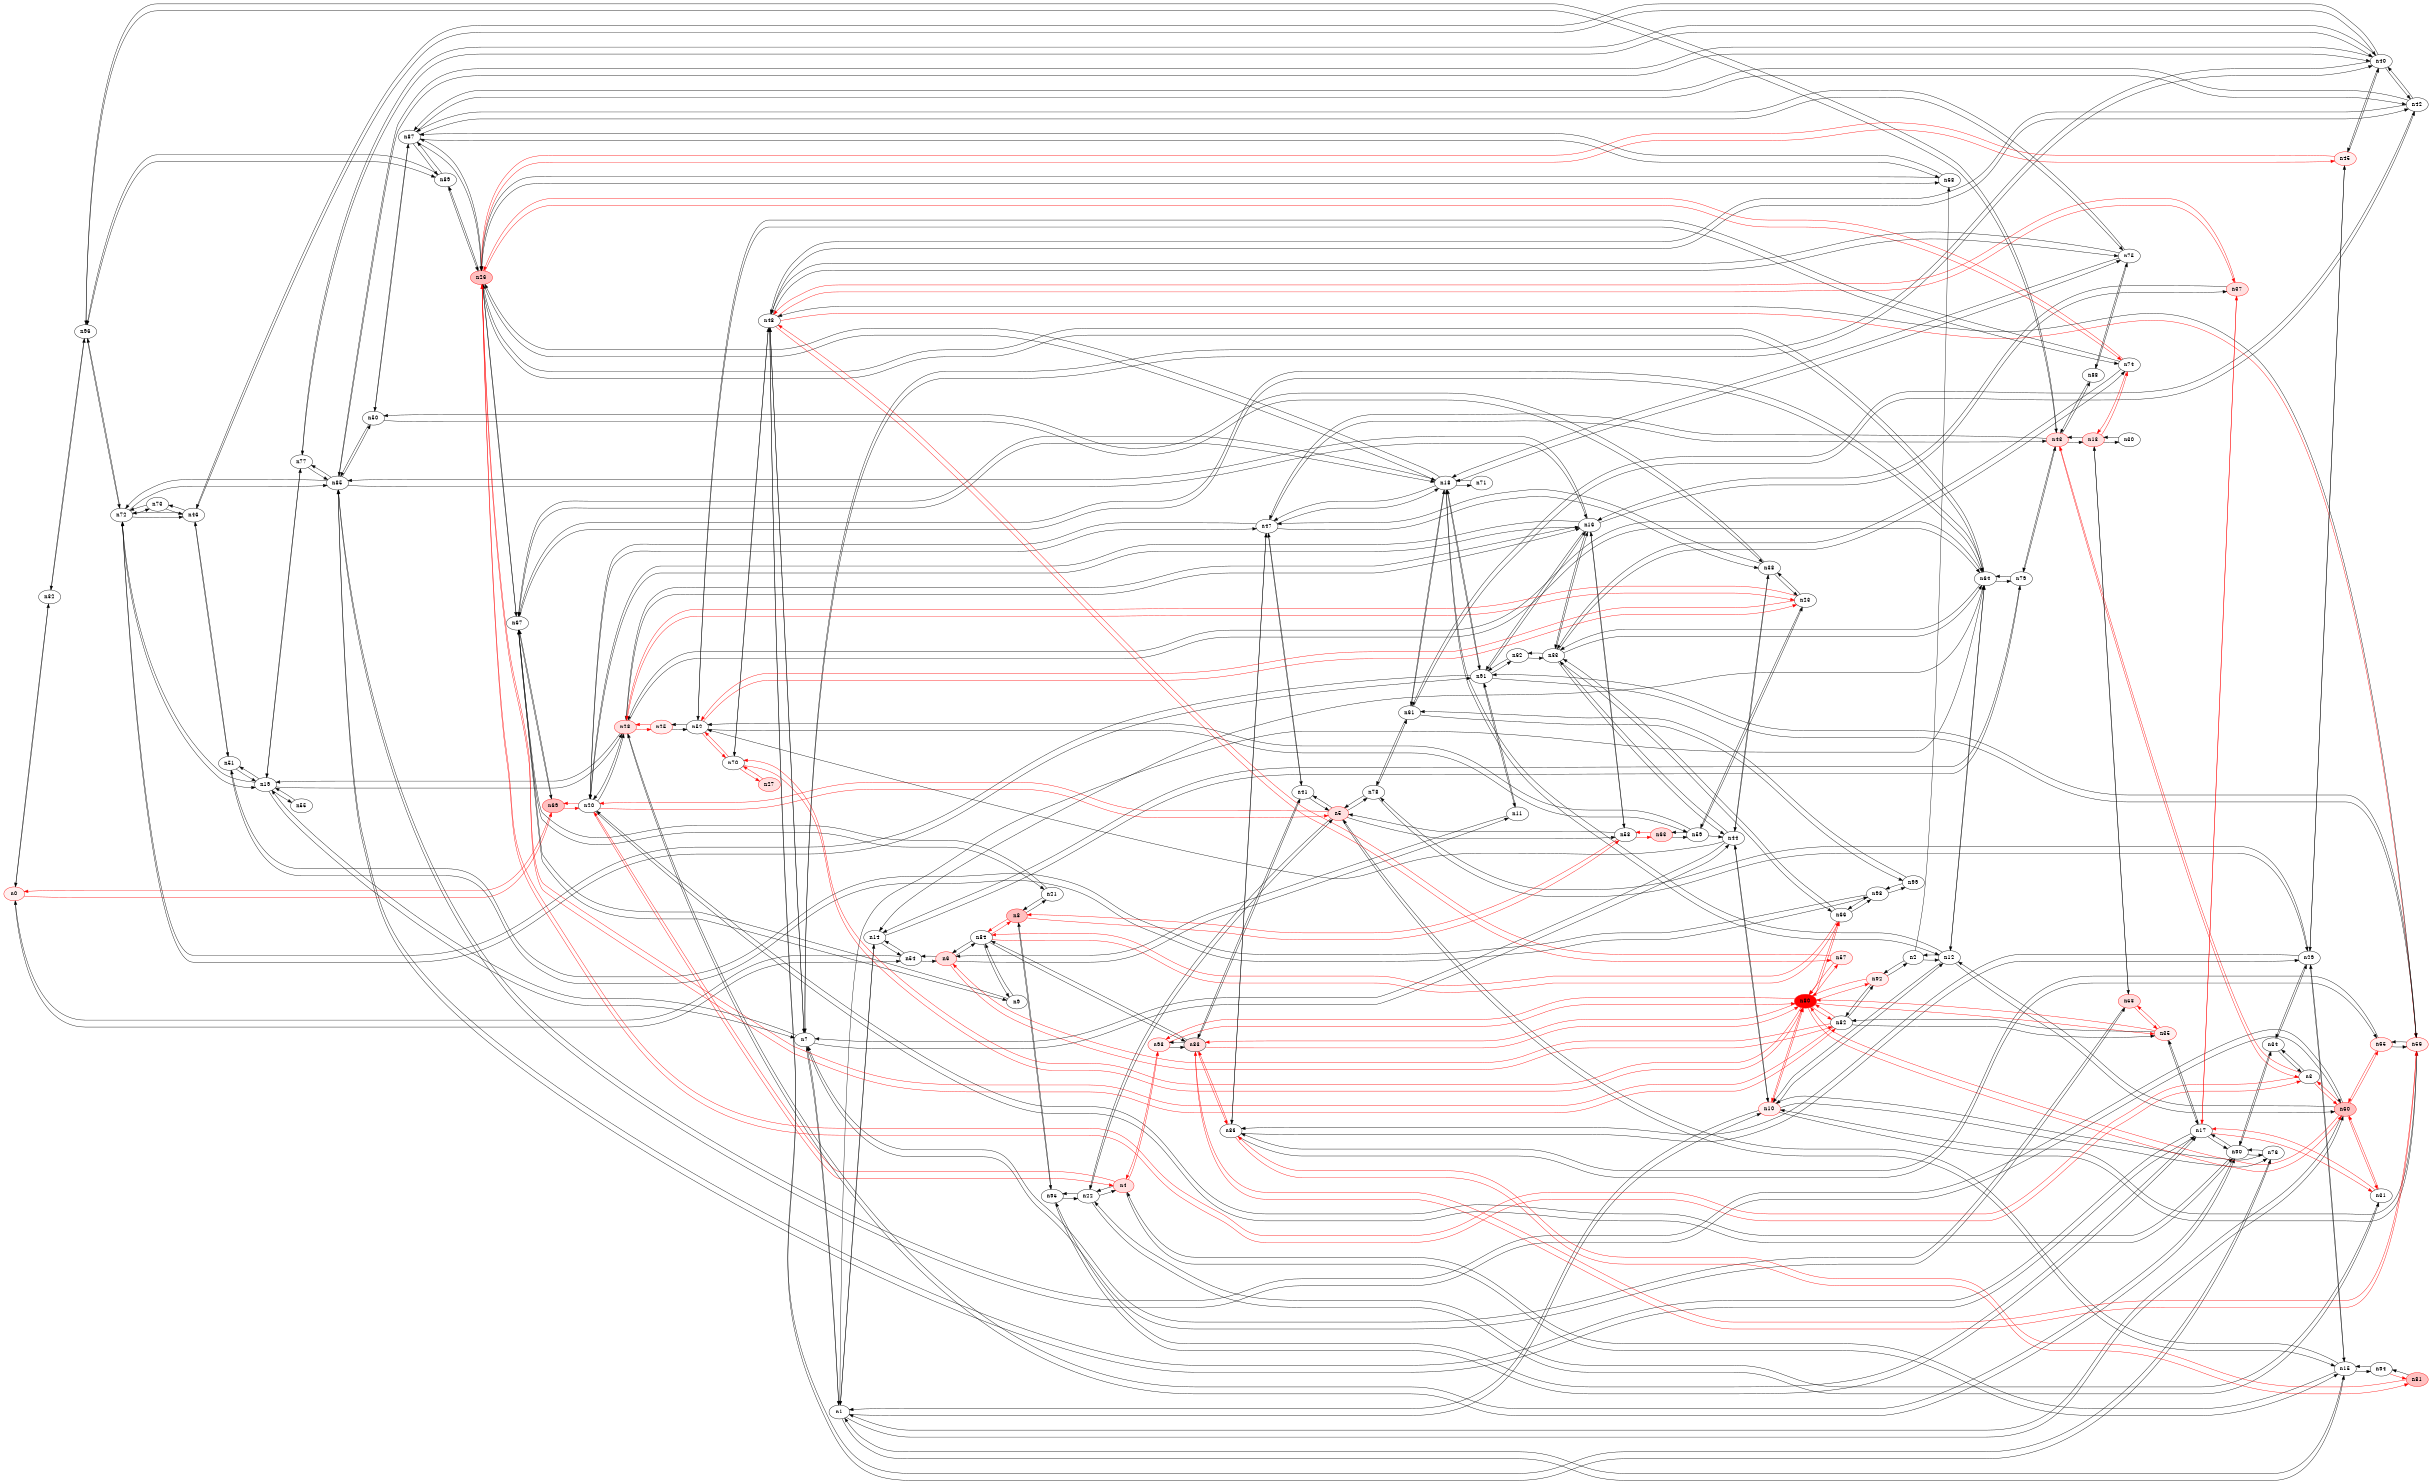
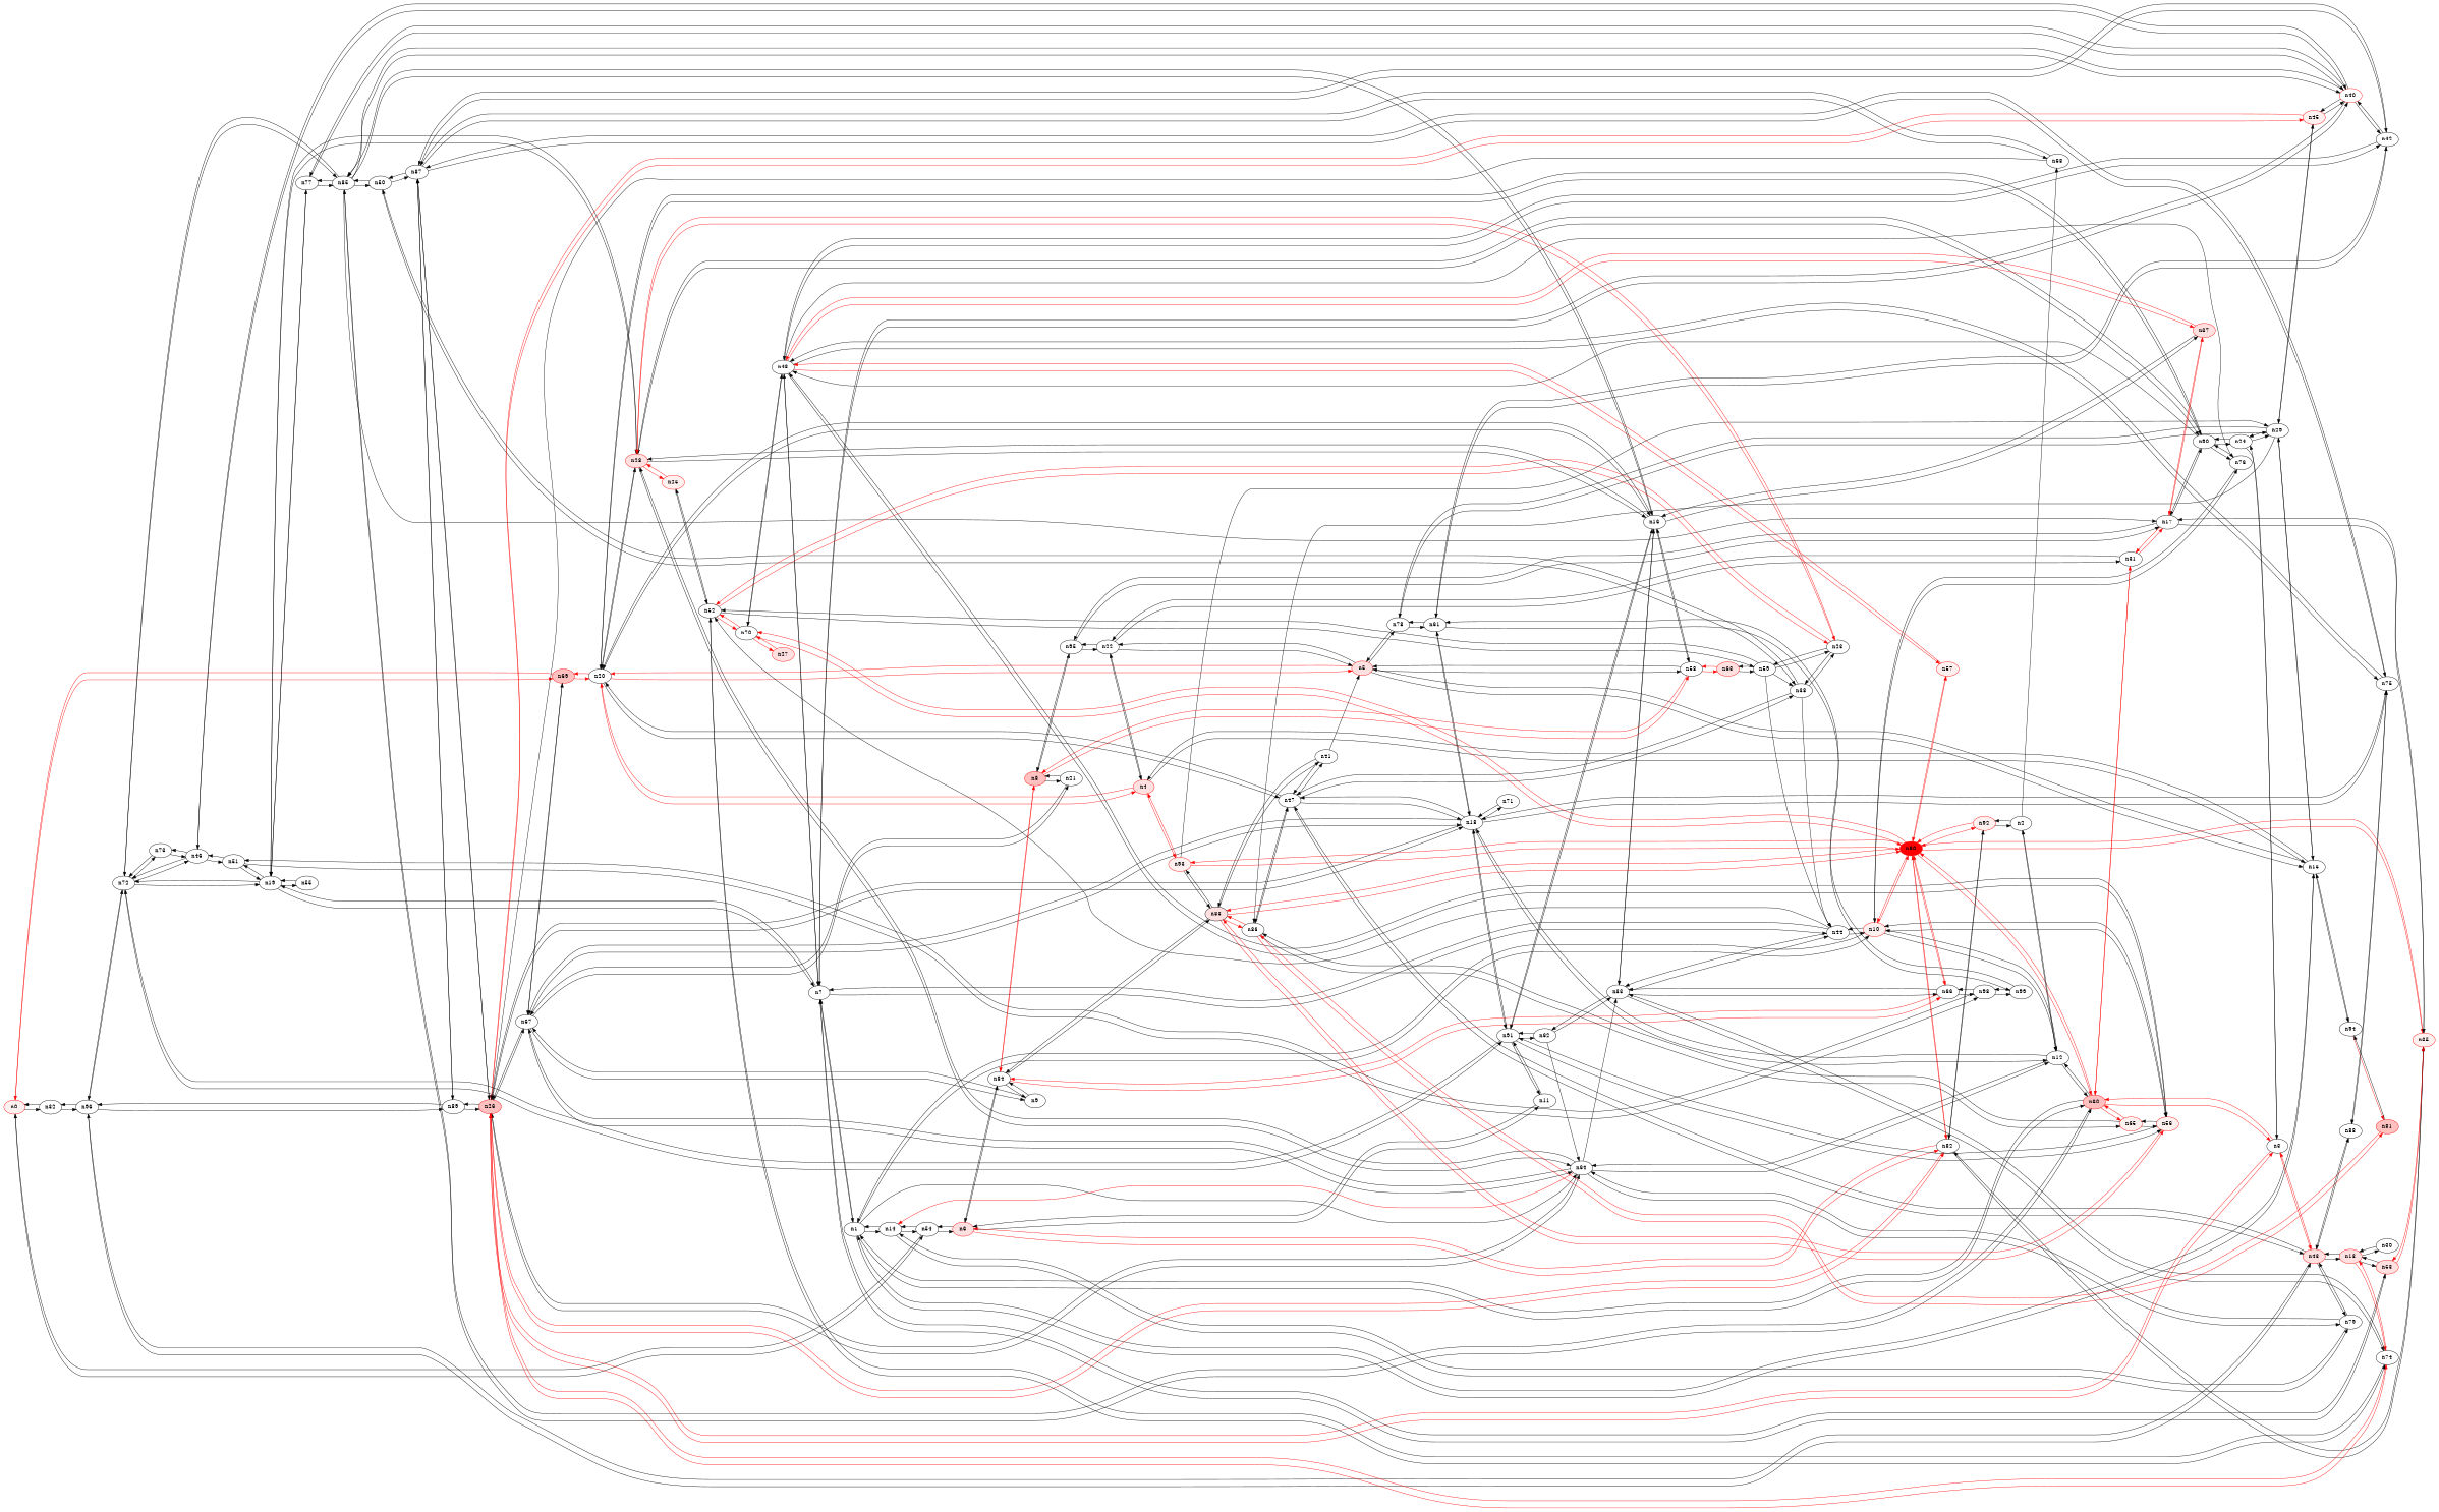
  strict digraph {
    rankdir=LR
    node [type=switch]
    edge [dst_port=0 src_port=0]
    n0 [color="#FF0000" fillcolor="#FFF0F0" style=filled type=host]
    n32
    n54
    n69 [color="#FF0000" fillcolor="#FFC0C0" style=filled]
    n96
    n14
    n6 [color="#FF0000" fillcolor="#FFE0E0" style=filled type=host]
    n20
    n97 [label=n67]
    n43 [color="#FF0000" fillcolor="#FFE0E0" style=filled type=host]
    n89
    n72
    n1
    n79
    n82
    n11
    n84
    n4 [color="#FF0000" fillcolor="#FFE0E0" style=filled type=host]
    n5 [color="#FF0000" fillcolor="#FFE0E0" style=filled type=host]
    n90
    n47
    n16
    n28 [color="#FF0000" fillcolor="#FFE0E0" style=filled]
    n64
    n18
    n26 [color="#FF0000" fillcolor="#FFC0C0" style=filled]
    n9
    n21
    n7
    n10 [color="#FF0000" fillcolor="#FFF0F0" style=filled type=host]
    n15
    n60 [color="#FF0000" fillcolor="#FFC0C0" style=filled]
    n19
-   n40
+   n40 [color="#FF0000"]
    n44
    n48
    n53 [color="#FF0000" fillcolor="#FFE0E0" style=filled type=host]
    n12
    n56 [color="#FF0000" fillcolor="#FFF0F0" style=filled type=host]
    n76
    n80 [color="#FF0000" fillcolor="#FF0000" style=filled type=host]
    n29
    n94
    n3
    n85
    n31
    n65 [color="#FF0000" fillcolor="#FFF0F0" style=filled type=host]
    n51
    n55
    n77
    n45 [color="#FF0000" fillcolor="#FFF0F0" style=filled type=host]
    n42
    n46
    n33
    n38
    n52
    n37 [color="#FF0000" fillcolor="#FFE0E0" style=filled type=host]
    n75
    n70
    n57 [color="#FF0000" fillcolor="#FFF0F0" style=filled type=host]
    n13 [color="#FF0000" fillcolor="#FFE0E0" style=filled type=host]
    n35 [color="#FF0000" fillcolor="#FFF0F0" style=filled type=host]
    n2
    n83 [color=black fillcolor="#FFE0E0" style=filled type=host]
    n91
    n92 [color="#FF0000" fillcolor="#FFF0F0" style=filled type=host]
    n93 [color="#FF0000" fillcolor="#FFF0F0" style=filled type=host]
    n66
    n22
    n41
    n58
    n78
-   n34
+   n34 [label=n24]
    n86
    n81 [color="#FF0000" fillcolor="#FFC0C0" style=filled type=host]
    n17
    n50
    n68
    n87
    n61
    n71
    n24 [label=n74]
    n88
    n30
    n95
    n23
    n25 [color="#FF0000" fillcolor="#FFF0F0" style=filled type=host]
    n8 [color="#FF0000" fillcolor="#FFC0C0" style=filled]
    n63 [color="#FF0000" fillcolor="#FFE0E0" style=filled type=host]
    n59
    n99
    n62
    n98
    n73
    n27 [color="#FF0000" fillcolor="#FFE0E0" style=filled type=host]
    n0 -> n32
    n0 -> n54
    n0 -> n69 [color="#FF0000"]
    n32 -> n0
    n32 -> n96
    n54 -> n0
    n54 -> n14
    n54 -> n6
    n69 -> n0 [color="#FF0000"]
    n69 -> n20 [color="#FF0000"]
    n69 -> n97
    n96 -> n32
    n96 -> n43
    n96 -> n89
    n96 -> n72
    n14 -> n54
    n14 -> n1
    n14 -> n79
    n6 -> n54
    n6 -> n82 [color="#FF0000"]
    n6 -> n11
    n6 -> n84
    n20 -> n69 [color="#FF0000"]
    n20 -> n4 [color="#FF0000"]
    n20 -> n5 [color="#FF0000"]
    n20 -> n90
    n20 -> n47
    n20 -> n16
    n20 -> n28
    n97 -> n69
    n97 -> n64
    n97 -> n18
    n97 -> n26
    n97 -> n9
    n97 -> n21
    n43 -> n96
    n43 -> n79
    n43 -> n47
    n43 -> n3 [color="#FF0000"]
    n43 -> n13
    n43 -> n88
    n89 -> n96
    n89 -> n26
    n89 -> n87
    n72 -> n96
    n72 -> n19
    n72 -> n85
    n72 -> n46
    n72 -> n91
    n72 -> n73
    n1 -> n14
    n1 -> n64
    n1 -> n7
    n1 -> n10
    n1 -> n15
    n1 -> n60
    n79 -> n14
    n79 -> n43
    n79 -> n64
    n82 -> n6 [color="#FF0000"]
    n82 -> n26 [color="#FF0000"]
    n82 -> n80 [color="#FF0000"]
    n82 -> n35
    n82 -> n92
    n11 -> n6
    n11 -> n91
    n84 -> n6
    n84 -> n9
    n84 -> n83
    n84 -> n66 [color="#FF0000"]
    n84 -> n8 [color="#FF0000"]
    n4 -> n20 [color="#FF0000"]
    n4 -> n15
    n4 -> n93 [color="#FF0000"]
    n4 -> n22
    n5 -> n20 [color="#FF0000"]
    n5 -> n15
    n5 -> n22
-   n5 -> n41
    n5 -> n58
    n5 -> n78
    n90 -> n20
    n90 -> n28
    n90 -> n76
    n90 -> n34
    n90 -> n17
    n47 -> n20
    n47 -> n43
    n47 -> n18
    n47 -> n38
    n47 -> n41
    n47 -> n86
    n16 -> n20
    n16 -> n28
    n16 -> n85
    n16 -> n33
    n16 -> n37
    n16 -> n91
    n16 -> n58
    n28 -> n20
    n28 -> n90
    n28 -> n16
    n28 -> n64
    n28 -> n19
    n28 -> n23 [color="#FF0000"]
    n28 -> n25 [color="#FF0000"]
-   n64 -> n14
+   n64 -> n14 [color="#FF0000"]
    n64 -> n97
    n64 -> n79
    n64 -> n28
    n64 -> n26
    n64 -> n12
    n64 -> n33
    n18 -> n97
    n18 -> n47
    n18 -> n26
    n18 -> n12
    n18 -> n75
    n18 -> n91
    n18 -> n61
    n18 -> n71
    n26 -> n97
    n26 -> n89
    n26 -> n82 [color="#FF0000"]
    n26 -> n64
    n26 -> n18
    n26 -> n3 [color="#FF0000"]
    n26 -> n45 [color="#FF0000"]
-   n26 -> n68
    n26 -> n87
    n26 -> n24 [color="#FF0000"]
    n9 -> n97
    n9 -> n84
    n21 -> n97
    n21 -> n8
    n7 -> n1
    n7 -> n19
    n7 -> n40
    n7 -> n44
    n7 -> n48
    n7 -> n53
    n10 -> n1
    n10 -> n44
    n10 -> n12
    n10 -> n56
    n10 -> n76
    n10 -> n80 [color="#FF0000"]
    n15 -> n1
    n15 -> n4
    n15 -> n5
    n15 -> n29
    n15 -> n94
    n60 -> n1
    n60 -> n12
    n60 -> n80 [color="#FF0000"]
    n60 -> n3 [color="#FF0000"]
    n60 -> n85
    n60 -> n31 [color="#FF0000"]
    n60 -> n65 [color="#FF0000"]
    n19 -> n72
    n19 -> n28
    n19 -> n7
    n19 -> n51
    n19 -> n55
    n19 -> n77
    n40 -> n7
    n40 -> n85
    n40 -> n77
    n40 -> n45
    n40 -> n42
    n40 -> n46
    n44 -> n7
    n44 -> n10
    n44 -> n33
-   n44 -> n38
+   n59 -> n38
    n44 -> n52
    n48 -> n7
-   n48 -> n56 [color="#FF0000"]
+   n48 -> n56
    n48 -> n76
    n48 -> n42
    n48 -> n37 [color="#FF0000"]
    n48 -> n75
    n48 -> n70
    n48 -> n57 [color="#FF0000"]
    n53 -> n7
    n53 -> n13
    n53 -> n35 [color="#FF0000"]
    n12 -> n64
    n12 -> n18
    n12 -> n10
    n12 -> n60
    n12 -> n2
    n56 -> n10
    n56 -> n48
    n56 -> n65
    n56 -> n83 [color="#FF0000"]
    n56 -> n91
    n76 -> n90
    n76 -> n10
-   n76 -> n48
+   n90 -> n48
    n80 -> n82 [color="#FF0000"]
    n80 -> n10 [color="#FF0000"]
    n80 -> n60 [color="#FF0000"]
    n80 -> n70 [color="#FF0000"]
    n80 -> n57 [color="#FF0000"]
    n80 -> n35 [color="#FF0000"]
    n80 -> n83 [color="#FF0000"]
    n80 -> n92 [color="#FF0000"]
    n80 -> n93 [color="#FF0000"]
    n80 -> n66 [color="#FF0000"]
    n29 -> n15
    n29 -> n45
    n29 -> n78
    n29 -> n34
    n29 -> n86
    n94 -> n15
    n94 -> n81 [color="#FF0000"]
    n3 -> n43 [color="#FF0000"]
    n3 -> n26 [color="#FF0000"]
    n3 -> n60 [color="#FF0000"]
    n3 -> n34
    n85 -> n72
    n85 -> n16
    n85 -> n60
    n85 -> n40
    n85 -> n77
    n85 -> n17
    n85 -> n50
    n31 -> n60 [color="#FF0000"]
    n31 -> n22
    n31 -> n17 [color="#FF0000"]
    n65 -> n60 [color="#FF0000"]
    n65 -> n56
    n65 -> n86
    n51 -> n19
    n51 -> n46
    n51 -> n98
    n55 -> n19
    n77 -> n19
    n77 -> n40
    n77 -> n85
    n45 -> n26 [color="#FF0000"]
    n45 -> n40
    n45 -> n29
    n42 -> n40
    n42 -> n48
    n42 -> n87
    n42 -> n61
    n46 -> n72
    n46 -> n40
    n46 -> n51
    n46 -> n73
    n33 -> n16
-   n33 -> n64
+   n62 -> n64
    n33 -> n44
    n33 -> n66
    n33 -> n24
    n33 -> n62
    n38 -> n47
    n38 -> n44
    n38 -> n50
    n38 -> n23
    n52 -> n70 [color="#FF0000"]
    n52 -> n24
    n52 -> n23 [color="#FF0000"]
    n52 -> n25
    n52 -> n59
    n37 -> n16
    n37 -> n48 [color="#FF0000"]
    n37 -> n17 [color="#FF0000"]
    n75 -> n18
    n75 -> n48
    n75 -> n87
    n75 -> n88
    n70 -> n48
    n70 -> n80 [color="#FF0000"]
    n70 -> n52 [color="#FF0000"]
    n70 -> n27 [color="#FF0000"]
    n57 -> n48 [color="#FF0000"]
    n57 -> n80 [color="#FF0000"]
    n13 -> n43
    n13 -> n53
    n13 -> n24 [color="#FF0000"]
    n13 -> n30
    n35 -> n82
    n35 -> n53 [color="#FF0000"]
    n35 -> n80 [color="#FF0000"]
    n35 -> n17
    n2 -> n12
    n2 -> n92
    n2 -> n68
    n83 -> n84
    n83 -> n56 [color="#FF0000"]
    n83 -> n80 [color="#FF0000"]
    n83 -> n93
    n83 -> n41
    n83 -> n86 [color="#FF0000"]
    n91 -> n72
    n91 -> n11
    n91 -> n16
    n91 -> n18
    n91 -> n56
    n91 -> n62
    n92 -> n82
    n92 -> n80 [color="#FF0000"]
    n92 -> n2
    n93 -> n4 [color="#FF0000"]
    n93 -> n80 [color="#FF0000"]
    n93 -> n83
    n66 -> n84 [color="#FF0000"]
    n66 -> n80 [color="#FF0000"]
    n66 -> n33
    n66 -> n98
    n22 -> n4
    n22 -> n5
    n22 -> n31
    n22 -> n95
    n41 -> n5
    n41 -> n47
    n41 -> n83
    n58 -> n5
    n58 -> n16
    n58 -> n8 [color="#FF0000"]
    n58 -> n63 [color="#FF0000"]
    n78 -> n5
    n78 -> n29
    n78 -> n61
    n34 -> n90
    n34 -> n29
    n34 -> n3
    n86 -> n47
-   n86 -> n29
+   n93 -> n29
    n86 -> n65
    n86 -> n83 [color="#FF0000"]
    n86 -> n81 [color="#FF0000"]
    n81 -> n94
    n81 -> n86 [color="#FF0000"]
    n17 -> n90
-   n17 -> n85
    n17 -> n31 [color="#FF0000"]
    n17 -> n37 [color="#FF0000"]
    n17 -> n35
    n17 -> n95
    n50 -> n85
    n50 -> n38
    n50 -> n87
    n68 -> n26
    n68 -> n87
    n87 -> n89
    n87 -> n26
    n87 -> n42
    n87 -> n75
    n87 -> n50
    n87 -> n68
    n61 -> n18
    n61 -> n42
    n61 -> n78
    n61 -> n99
    n71 -> n18
    n24 -> n26 [color="#FF0000"]
    n24 -> n33
    n24 -> n52
    n24 -> n13 [color="#FF0000"]
    n88 -> n43
    n88 -> n75
    n30 -> n13
    n95 -> n22
    n95 -> n17
    n95 -> n8
    n23 -> n28 [color="#FF0000"]
    n23 -> n38
    n23 -> n52 [color="#FF0000"]
    n23 -> n59
    n25 -> n28 [color="#FF0000"]
    n25 -> n52
    n8 -> n84 [color="#FF0000"]
    n8 -> n21
    n8 -> n58 [color="#FF0000"]
    n8 -> n95
    n63 -> n58 [color="#FF0000"]
    n63 -> n59
    n59 -> n44
    n59 -> n52
    n59 -> n23
    n59 -> n63
    n99 -> n61
    n99 -> n98
    n62 -> n33
    n62 -> n91
    n98 -> n51
    n98 -> n66
    n98 -> n99
    n73 -> n72
    n73 -> n46
    n27 -> n70 [color="#FF0000"]
  }
